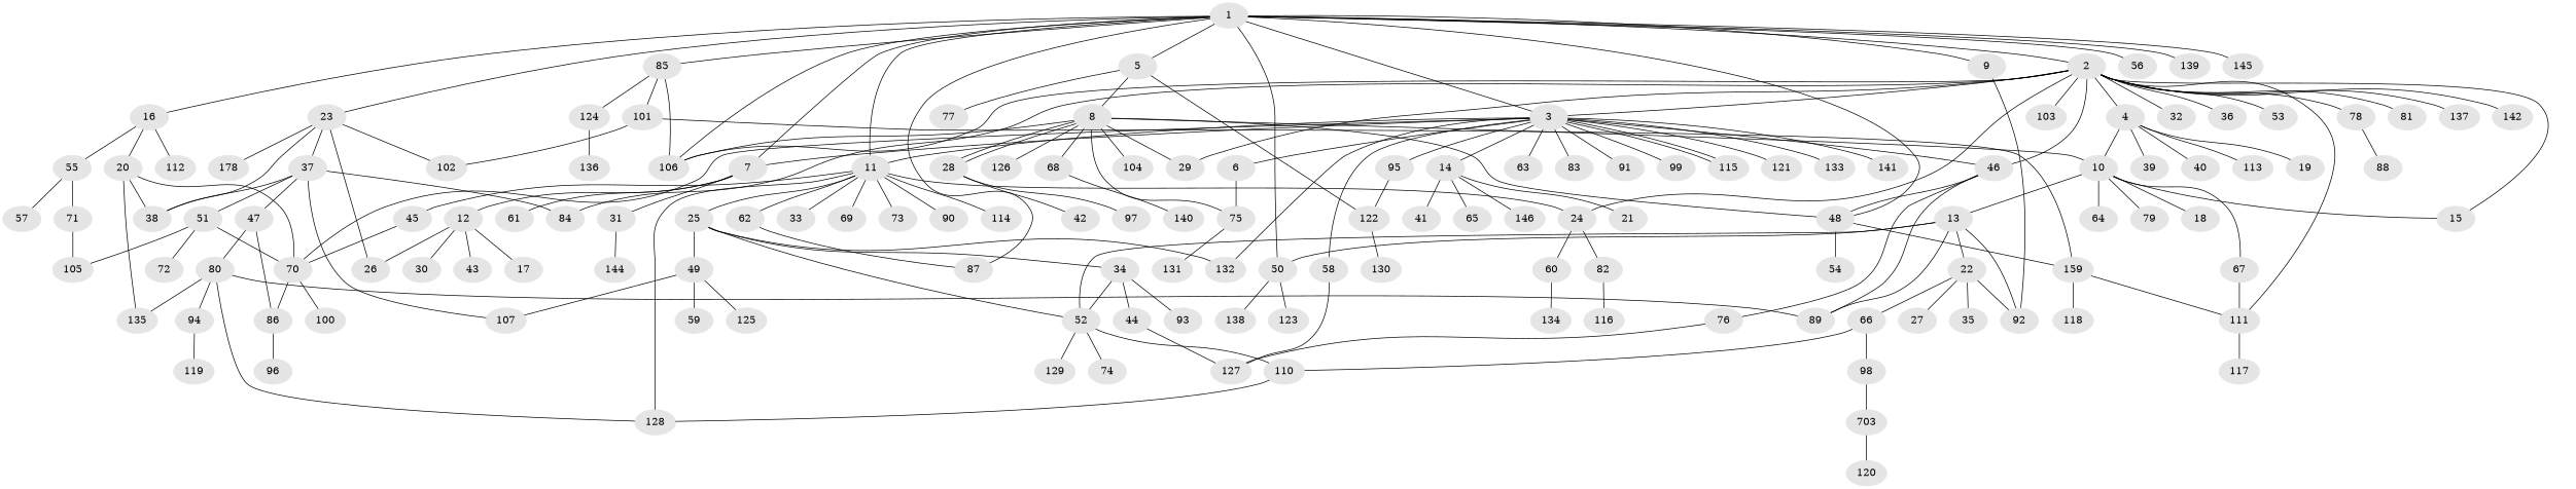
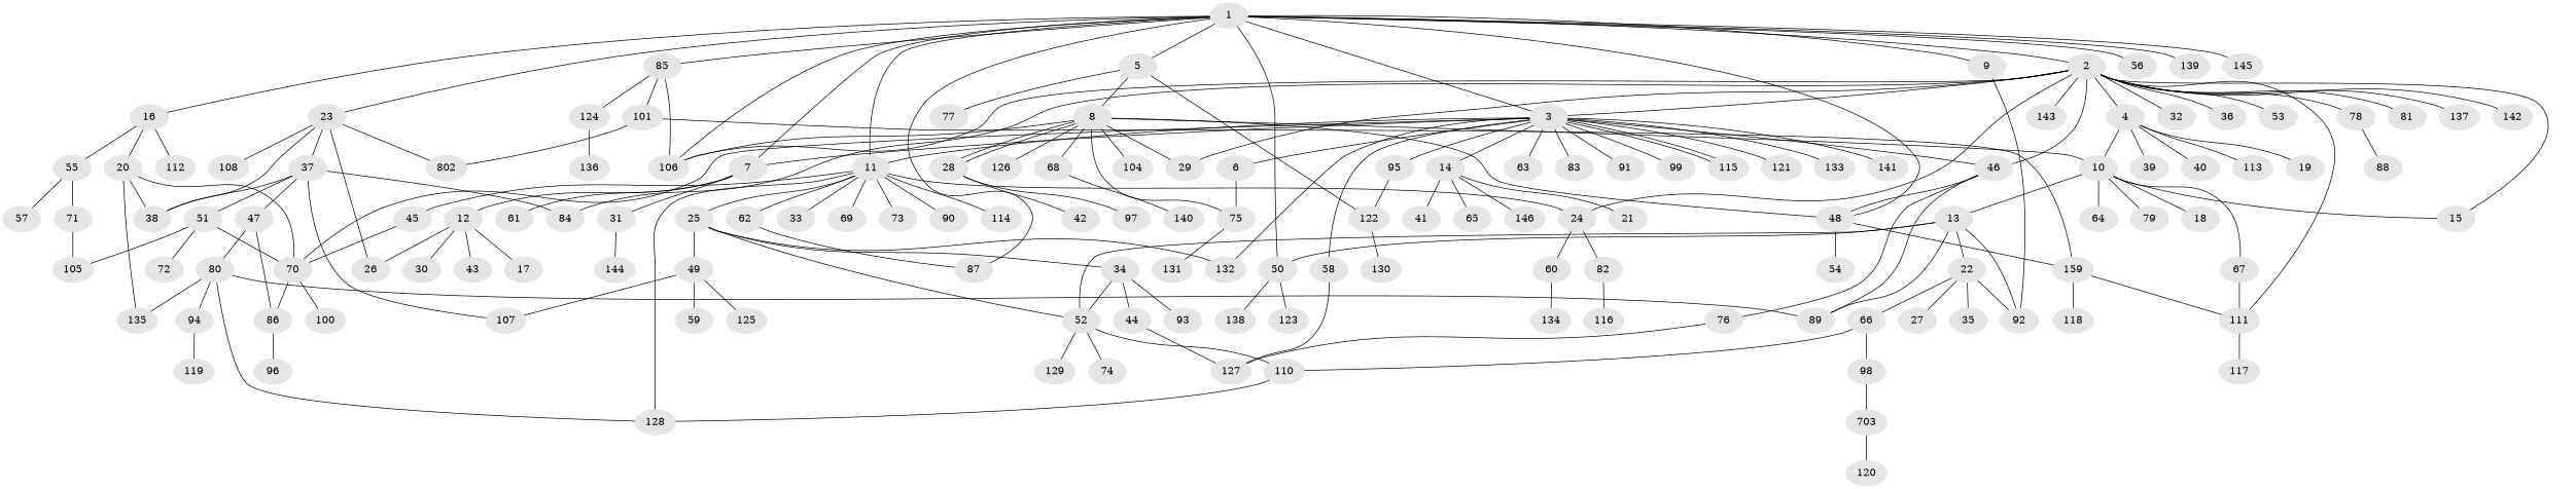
  graph {
    node [color=gray90 style=filled]
    1
    2
    3
    5
    7
    9
    11
    16
    23
    48
    50
    56
    85
    87
    106
    139
    145
    4
    15
    24
    29
    32
    36
    46
    53
    78
    81
    84
    111
    137
    142
-   143 [label=103]
+   143
    6
    14
    58
    63
    70
    83
    91
    95
    99
    115
    121
    132
    133
    141
    8
    77
    122
    12
    31
    61
    92
    25
    33
    45
    62
    69
    73
    90
    114
    128
    20
    55
    112
    26
    38
    37
-   102
-   108 [label=178]
+   102 [label=802]
+   108
    54
    n72 [label=159]
    123
    138
    101
    124
    10
    19
    39
    40
    113
    13
    22
    52
    89
    60
    82
    76
    88
    117
    75
    21
    41
    65
    146
    127
    86
    100
    18
    64
    67
    79
    28
    68
    104
    126
    130
    131
    17
    30
    43
    144
    42
    97
    140
    34
    49
    27
    35
    66
    74
    110
    129
    135
    57
    71
    98
    47
    51
    107
    134
    116
    44
    93
    59
    125
    80
    72
    105
    94
    96
    118
    n143 [label=703]
    119
    136
    120
    1 -- 2
    1 -- 3
    1 -- 5
    1 -- 7
    1 -- 9
    1 -- 11
    1 -- 16
    1 -- 23
    1 -- 48
    1 -- 50
    1 -- 56
    1 -- 85
    1 -- 87
    1 -- 106
    1 -- 139
    1 -- 145
    2 -- 3
    2 -- 106
    2 -- 4
    2 -- 15
    2 -- 24
    2 -- 29
    2 -- 32
    2 -- 36
    2 -- 46
    2 -- 53
    2 -- 78
    2 -- 81
    2 -- 84
    2 -- 111
    2 -- 137
    2 -- 142
    2 -- 143
    3 -- 7
    3 -- 11
    3 -- 46
    3 -- 6
    3 -- 14
    3 -- 58
    3 -- 63
    3 -- 70
    3 -- 83
    3 -- 91
    3 -- 95
    3 -- 99
    3 -- 115
    3 -- 115
    3 -- 121
    3 -- 132
    3 -- 133
    3 -- 141
    5 -- 8
    5 -- 77
    5 -- 122
    7 -- 12
    7 -- 31
    7 -- 61
    9 -- 92
    11 -- 24
    11 -- 25
    11 -- 33
    11 -- 45
    11 -- 62
    11 -- 69
    11 -- 73
    11 -- 90
    11 -- 114
    11 -- 128
    16 -- 20
    16 -- 55
    16 -- 112
    23 -- 26
    23 -- 38
    23 -- 37
    23 -- 102
    23 -- 108
    48 -- 54
    48 -- n72
    50 -- 123
    50 -- 138
    85 -- 106
    85 -- 101
    85 -- 124
    4 -- 10
    4 -- 19
    4 -- 39
    4 -- 40
    4 -- 113
    24 -- 60
    24 -- 82
    46 -- 48
    46 -- 89
    46 -- 76
    78 -- 88
    111 -- 117
    6 -- 75
    14 -- 21
    14 -- 41
    14 -- 65
    14 -- 146
    58 -- 127
    70 -- 86
    70 -- 100
    95 -- 122
    8 -- 48
    8 -- 106
    8 -- 29
    8 -- 10
    8 -- 75
    8 -- 28
    8 -- 28
    8 -- 68
    8 -- 104
    8 -- 126
    122 -- 130
    12 -- 26
    12 -- 17
    12 -- 30
    12 -- 43
    31 -- 144
    25 -- 132
    25 -- 52
    25 -- 34
    25 -- 49
    45 -- 70
    62 -- 87
    20 -- 70
    20 -- 38
    20 -- 135
    55 -- 57
    55 -- 71
    37 -- 84
    37 -- 38
    37 -- 47
    37 -- 51
    37 -- 107
    n72 -- 111
    n72 -- 118
    101 -- 102
    101 -- n72
    124 -- 136
    10 -- 15
    10 -- 13
    10 -- 18
    10 -- 64
    10 -- 67
    10 -- 79
    13 -- 50
    13 -- 92
    13 -- 22
    13 -- 52
    13 -- 89
    22 -- 92
    22 -- 27
    22 -- 35
    22 -- 66
    52 -- 74
    52 -- 110
    52 -- 129
    60 -- 134
    82 -- 116
    76 -- 127
    75 -- 131
    86 -- 96
    67 -- 111
    28 -- 42
    28 -- 97
    68 -- 140
    34 -- 52
    34 -- 44
    34 -- 93
    49 -- 107
    49 -- 59
    49 -- 125
    66 -- 110
    66 -- 98
    110 -- 128
    71 -- 105
    98 -- n143
    47 -- 86
    47 -- 80
    51 -- 70
    51 -- 72
    51 -- 105
    44 -- 127
    80 -- 128
    80 -- 89
    80 -- 135
    80 -- 94
    94 -- 119
    n143 -- 120
  }
